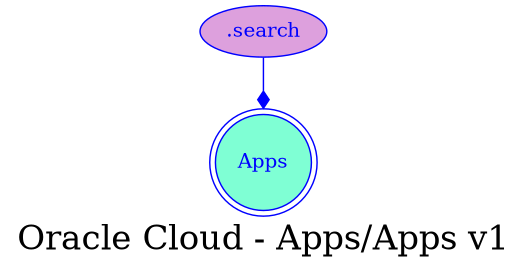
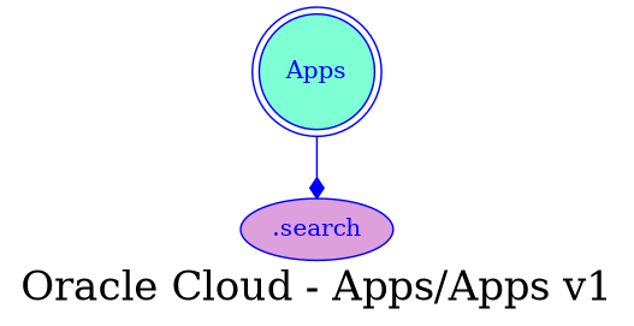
  digraph {
    fontsize=24
    label="Oracle Cloud - Apps/Apps v1"
    splines=true
    node [color=blue fontcolor=blue style=filled]
    Apps [shape=doublecircle fillcolor=aquamarine]
    ".search" [shape=ellipse fillcolor=plum]
-   ".search" -> Apps [arrowhead=diamond arrowtail=none color=blue fontcolor=blue]
+   Apps -> ".search" [arrowhead=diamond arrowtail=none color=blue fontcolor=blue]
  }
